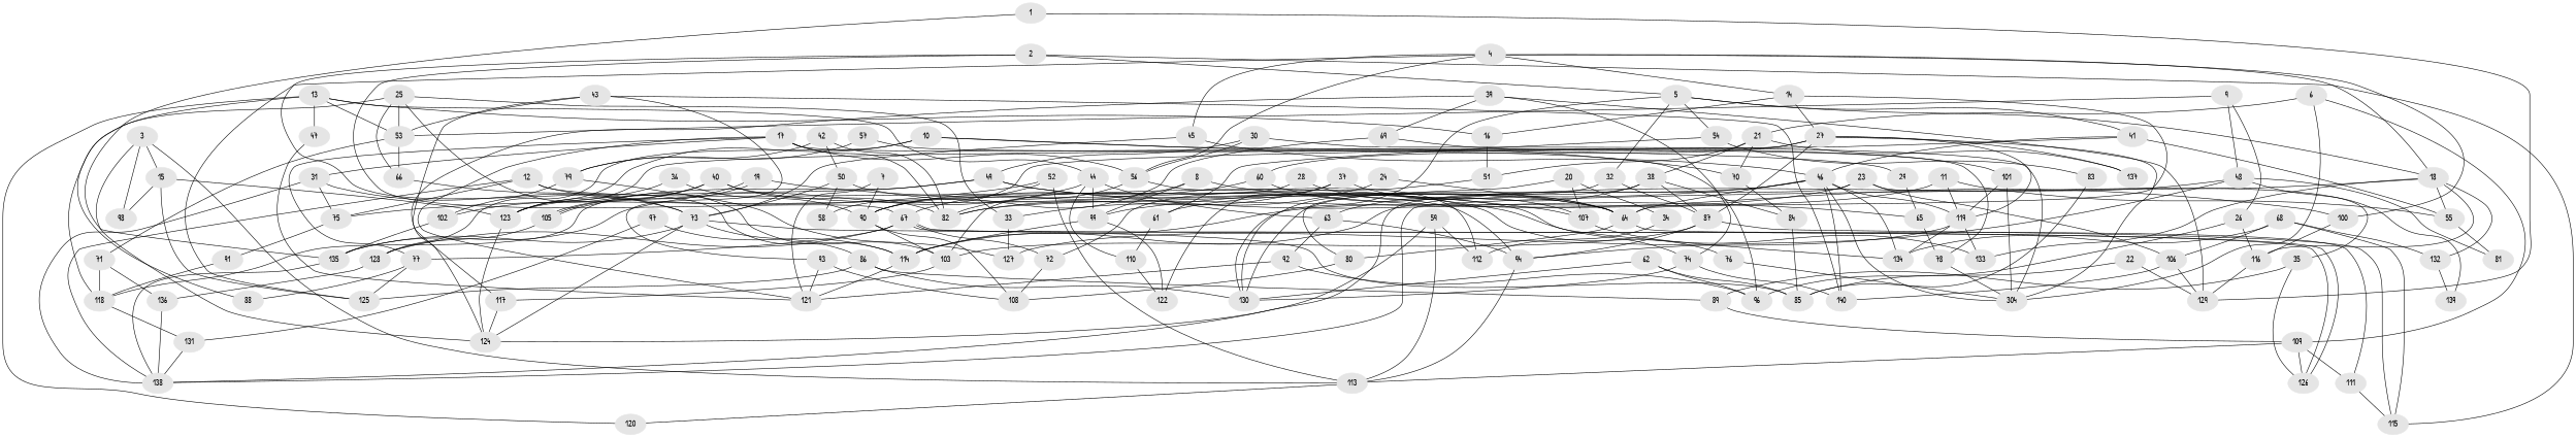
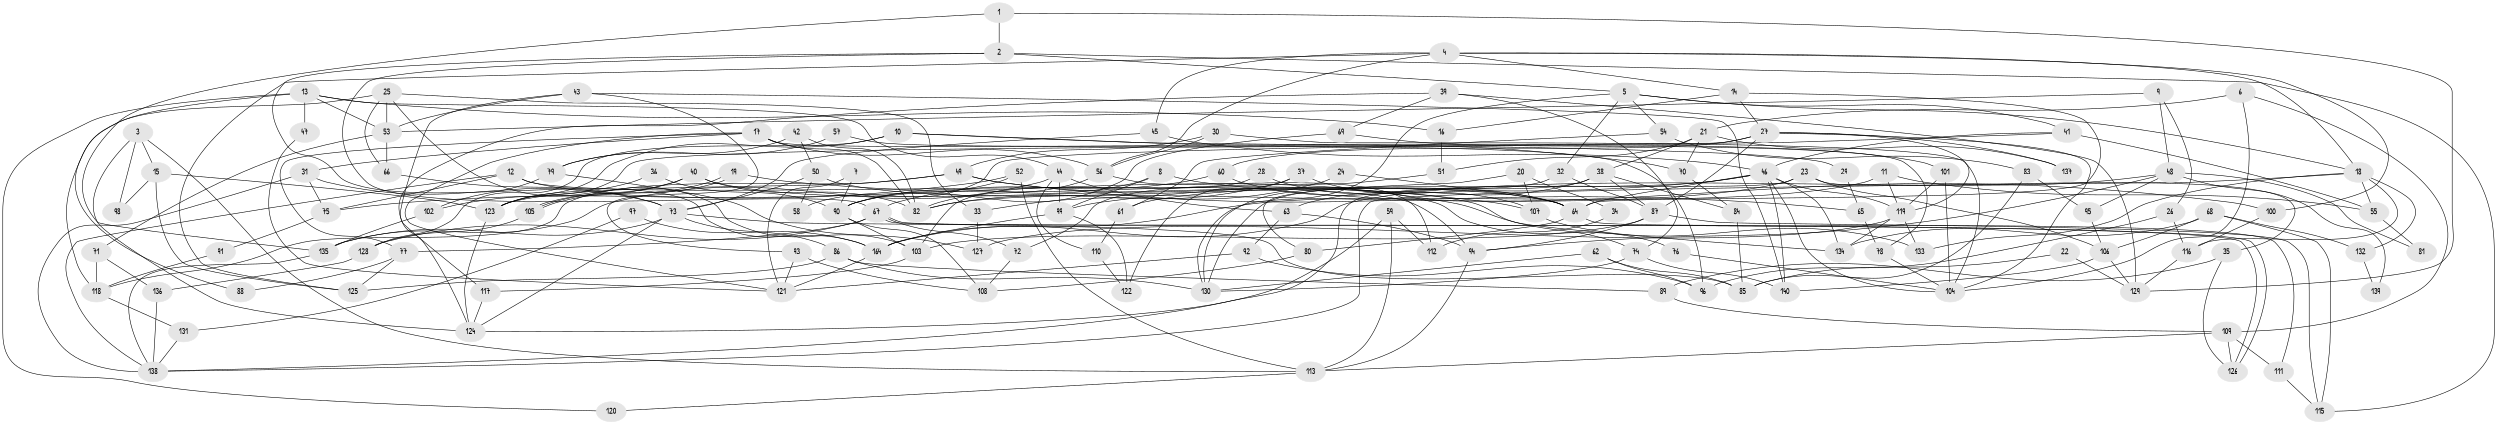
  graph {
    fontname="Patrick Hand"
    node [color=gray90 fontname="Patrick Hand" style=filled]
    edge [fontname="Patrick Hand"]
    1
    2
    129
    135
    5
    67
-   114
+   114 [label=164]
    115
    138
    18
    32
    41
    54
    130
    128
    77
    126
    72
    121
    3
    15
    98
    113
    124
    125
    123
    120
    4
    14
    45
    56
    100
    16
    27
    64
    55
    116
    132
    133
    73
    46
    82
    112
    87
    58
    61
    83
    6
    21
-   104 [label=304]
+   104
    109
    70
    51
    38
    137
    111
    7
    90
    103
    108
    8
    99
    122
    9
    26
    48
    53
    96
    94
    81
+   95
    139
    66
    71
    10
    29
    65
    84
    136
    11
    119
    127
    134
    12
    75
    76
    91
    13
    44
    47
    88
    63
    110
    60
    80
    17
    31
    78
    19
    105
    107
    20
    34
    22
    85
    23
    35
    106
    89
    140
    24
    33
    25
    118
    117
    131
    28
    30
    49
    74
    86
    36
    37
    92
    39
    69
    101
    40
    102
    59
    42
    50
    79
    43
    93
    52
    57
    62
    68
    97
+   1 -- 2
    1 -- 129
    1 -- 135
    2 -- 5
    2 -- 67
    2 -- 114
    2 -- 115
    135 -- 138
    5 -- 18
    5 -- 32
    5 -- 41
    5 -- 54
    5 -- 130
    67 -- 128
    67 -- 77
    67 -- 126
    67 -- 126
    67 -- 72
    114 -- 121
    18 -- 138
    18 -- 55
    18 -- 116
    18 -- 132
    18 -- 133
    32 -- 130
    32 -- 87
    41 -- 55
    41 -- 46
    41 -- 58
    54 -- 61
    54 -- 83
    128 -- 136
    77 -- 125
    77 -- 88
    72 -- 108
    3 -- 15
    3 -- 98
    3 -- 113
    3 -- 124
    15 -- 98
    15 -- 125
    15 -- 123
    113 -- 120
    123 -- 124
    4 -- 18
    4 -- 125
    4 -- 14
    4 -- 45
    4 -- 56
    4 -- 100
    14 -- 16
    14 -- 27
    14 -- 64
    45 -- 73
    45 -- 46
    56 -- 82
    56 -- 112
    100 -- 116
    16 -- 51
    27 -- 123
    27 -- 87
    27 -- 104
    27 -- 137
    27 -- 119
    27 -- 60
    64 -- 111
    64 -- 80
    55 -- 81
    116 -- 129
    132 -- 139
    73 -- 135
    73 -- 124
    73 -- 85
    73 -- 86
    46 -- 64
    46 -- 61
    46 -- 104
    46 -- 99
    46 -- 119
    46 -- 134
    46 -- 140
    87 -- 115
    87 -- 103
    87 -- 94
    61 -- 110
+   83 -- 95
    83 -- 85
    6 -- 21
    6 -- 104
    6 -- 109
    21 -- 70
    21 -- 51
    21 -- 38
    21 -- 137
    109 -- 126
    109 -- 113
    109 -- 111
    70 -- 84
    51 -- 72
    38 -- 130
    38 -- 87
    38 -- 84
    38 -- 63
    111 -- 115
    7 -- 121
    7 -- 90
    90 -- 103
    90 -- 108
    103 -- 117
    8 -- 100
    8 -- 90
    8 -- 99
    99 -- 114
    99 -- 122
    9 -- 26
    9 -- 48
    9 -- 53
    26 -- 116
    26 -- 96
    48 -- 114
    48 -- 94
    48 -- 81
+   48 -- 95
    48 -- 139
    53 -- 66
    53 -- 71
    94 -- 113
+   95 -- 106
    66 -- 73
    71 -- 136
    71 -- 118
    10 -- 128
    10 -- 123
    10 -- 70
    10 -- 29
    29 -- 65
    65 -- 78
    84 -- 85
    136 -- 138
    11 -- 114
    11 -- 55
    11 -- 119
    119 -- 133
    119 -- 127
    119 -- 134
    12 -- 138
    12 -- 94
    12 -- 75
    12 -- 76
    75 -- 91
    76 -- 104
    91 -- 118
    13 -- 120
    13 -- 16
    13 -- 53
    13 -- 44
    13 -- 47
    13 -- 88
    44 -- 135
    44 -- 99
    44 -- 63
    44 -- 110
    47 -- 121
    63 -- 94
    63 -- 92
    110 -- 122
    60 -- 67
    60 -- 64
    80 -- 108
    17 -- 77
    17 -- 121
    17 -- 56
    17 -- 82
    17 -- 31
    17 -- 78
    31 -- 138
    31 -- 73
    31 -- 75
    78 -- 104
    19 -- 105
    19 -- 105
    19 -- 107
    105 -- 128
    107 -- 133
    20 -- 80
    20 -- 107
    20 -- 34
    34 -- 112
    22 -- 129
    22 -- 85
    23 -- 138
    23 -- 82
    23 -- 35
    23 -- 106
    35 -- 126
    35 -- 89
    106 -- 129
    106 -- 140
    89 -- 109
    24 -- 64
    24 -- 33
    33 -- 127
    25 -- 103
    25 -- 53
    25 -- 66
    25 -- 33
    25 -- 118
    118 -- 131
    117 -- 124
    131 -- 138
    28 -- 103
    28 -- 107
    30 -- 56
    30 -- 104
    30 -- 49
    49 -- 123
    49 -- 65
    49 -- 118
    49 -- 74
    74 -- 130
    74 -- 140
    86 -- 130
    86 -- 125
    86 -- 89
    36 -- 123
    36 -- 90
    37 -- 64
    37 -- 82
    37 -- 122
    92 -- 121
    92 -- 96
    39 -- 129
    39 -- 124
    39 -- 74
    39 -- 69
    69 -- 90
    69 -- 101
    101 -- 104
    101 -- 119
    40 -- 82
    40 -- 134
    40 -- 105
    40 -- 102
    102 -- 135
    59 -- 113
    59 -- 124
    59 -- 112
    42 -- 82
    42 -- 50
    42 -- 79
    50 -- 64
    50 -- 73
    50 -- 58
    79 -- 127
    79 -- 102
    43 -- 53
    43 -- 140
    43 -- 117
    43 -- 93
    93 -- 121
    93 -- 108
    52 -- 113
    52 -- 90
    52 -- 75
    57 -- 96
    57 -- 79
    62 -- 130
    62 -- 96
    62 -- 85
    68 -- 115
    68 -- 132
    68 -- 134
    68 -- 106
    97 -- 114
    97 -- 131
  }
